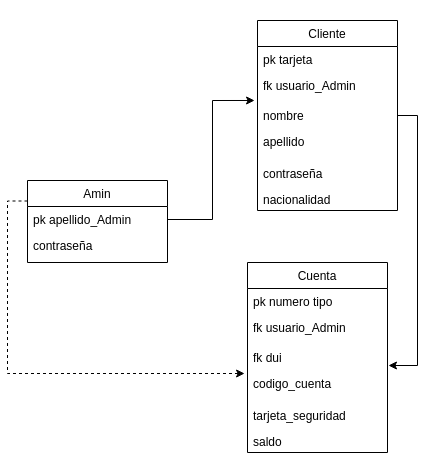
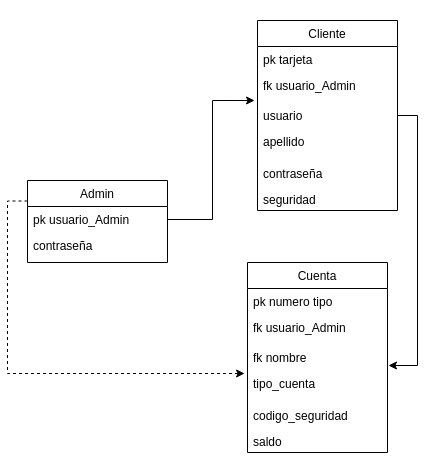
  <mxCell id="0" />
  <mxCell id="1" parent="0" />
  <mxCell id="2" value="Cliente" style="swimlane;fontStyle=0;childLayout=stackLayout;horizontal=1;startSize=26;fillColor=none;horizontalStack=0;resizeParent=1;resizeParentMax=0;resizeLast=0;collapsible=1;marginBottom=0;" vertex="1" parent="1"><mxGeometry x="250" y="20" width="140" height="190" as="geometry" /></mxCell>
  <mxCell id="3" value="pk tarjeta" style="text;strokeColor=none;fillColor=none;align=left;verticalAlign=top;spacingLeft=4;spacingRight=4;overflow=hidden;rotatable=0;points=[[0,0.5],[1,0.5]];portConstraint=eastwest;" vertex="1" parent="2"><mxGeometry y="26" width="140" height="26" as="geometry" /></mxCell>
  <mxCell id="4" value="fk usuario_Admin" style="text;strokeColor=none;fillColor=none;align=left;verticalAlign=top;spacingLeft=4;spacingRight=4;overflow=hidden;rotatable=0;points=[[0,0.5],[1,0.5]];portConstraint=eastwest;" vertex="1" parent="2"><mxGeometry y="52" width="140" height="30" as="geometry" /></mxCell>
- <mxCell id="5" value="nombre" style="text;strokeColor=none;fillColor=none;align=left;verticalAlign=top;spacingLeft=4;spacingRight=4;overflow=hidden;rotatable=0;points=[[0,0.5],[1,0.5]];portConstraint=eastwest;" vertex="1" parent="2"><mxGeometry y="82" width="140" height="26" as="geometry" /></mxCell>
+ <mxCell id="5" value="usuario" style="text;strokeColor=none;fillColor=none;align=left;verticalAlign=top;spacingLeft=4;spacingRight=4;overflow=hidden;rotatable=0;points=[[0,0.5],[1,0.5]];portConstraint=eastwest;" vertex="1" parent="2"><mxGeometry y="82" width="140" height="26" as="geometry" /></mxCell>
  <mxCell id="6" value="apellido&#10;" style="text;strokeColor=none;fillColor=none;align=left;verticalAlign=top;spacingLeft=4;spacingRight=4;overflow=hidden;rotatable=0;points=[[0,0.5],[1,0.5]];portConstraint=eastwest;" vertex="1" parent="2"><mxGeometry y="108" width="140" height="32" as="geometry" /></mxCell>
  <mxCell id="7" value="contraseña" style="text;strokeColor=none;fillColor=none;align=left;verticalAlign=top;spacingLeft=4;spacingRight=4;overflow=hidden;rotatable=0;points=[[0,0.5],[1,0.5]];portConstraint=eastwest;" vertex="1" parent="2"><mxGeometry y="140" width="140" height="26" as="geometry" /></mxCell>
- <mxCell id="8" value="nacionalidad" style="text;strokeColor=none;fillColor=none;align=left;verticalAlign=top;spacingLeft=4;spacingRight=4;overflow=hidden;rotatable=0;points=[[0,0.5],[1,0.5]];portConstraint=eastwest;" vertex="1" parent="2"><mxGeometry y="166" width="140" height="24" as="geometry" /></mxCell>
+ <mxCell id="8" value="seguridad" style="text;strokeColor=none;fillColor=none;align=left;verticalAlign=top;spacingLeft=4;spacingRight=4;overflow=hidden;rotatable=0;points=[[0,0.5],[1,0.5]];portConstraint=eastwest;" vertex="1" parent="2"><mxGeometry y="166" width="140" height="24" as="geometry" /></mxCell>
  <mxCell id="9" style="edgeStyle=orthogonalEdgeStyle;rounded=0;orthogonalLoop=1;jettySize=auto;html=1;exitX=0;exitY=0.25;exitDx=0;exitDy=0;entryX=-0.021;entryY=0.094;entryDx=0;entryDy=0;entryPerimeter=0;dashed=1;" edge="1" parent="1" source="10" target="17"><mxGeometry relative="1" as="geometry" /></mxCell>
- <mxCell id="10" value="Amin" style="swimlane;fontStyle=0;childLayout=stackLayout;horizontal=1;startSize=26;fillColor=none;horizontalStack=0;resizeParent=1;resizeParentMax=0;resizeLast=0;collapsible=1;marginBottom=0;" vertex="1" parent="1"><mxGeometry x="20" y="180" width="140" height="82" as="geometry" /></mxCell>
- <mxCell id="11" value="pk apellido_Admin" style="text;strokeColor=none;fillColor=none;align=left;verticalAlign=top;spacingLeft=4;spacingRight=4;overflow=hidden;rotatable=0;points=[[0,0.5],[1,0.5]];portConstraint=eastwest;" vertex="1" parent="10"><mxGeometry y="26" width="140" height="26" as="geometry" /></mxCell>
+ <mxCell id="10" value="Admin" style="swimlane;fontStyle=0;childLayout=stackLayout;horizontal=1;startSize=26;fillColor=none;horizontalStack=0;resizeParent=1;resizeParentMax=0;resizeLast=0;collapsible=1;marginBottom=0;" vertex="1" parent="1"><mxGeometry x="20" y="180" width="140" height="82" as="geometry" /></mxCell>
+ <mxCell id="11" value="pk usuario_Admin" style="text;strokeColor=none;fillColor=none;align=left;verticalAlign=top;spacingLeft=4;spacingRight=4;overflow=hidden;rotatable=0;points=[[0,0.5],[1,0.5]];portConstraint=eastwest;" vertex="1" parent="10"><mxGeometry y="26" width="140" height="26" as="geometry" /></mxCell>
  <mxCell id="12" value="contraseña" style="text;strokeColor=none;fillColor=none;align=left;verticalAlign=top;spacingLeft=4;spacingRight=4;overflow=hidden;rotatable=0;points=[[0,0.5],[1,0.5]];portConstraint=eastwest;" vertex="1" parent="10"><mxGeometry y="52" width="140" height="30" as="geometry" /></mxCell>
  <mxCell id="13" value="Cuenta" style="swimlane;fontStyle=0;childLayout=stackLayout;horizontal=1;startSize=26;fillColor=none;horizontalStack=0;resizeParent=1;resizeParentMax=0;resizeLast=0;collapsible=1;marginBottom=0;" vertex="1" parent="1"><mxGeometry x="240" y="262" width="140" height="190" as="geometry" /></mxCell>
  <mxCell id="14" value="pk numero tipo" style="text;strokeColor=none;fillColor=none;align=left;verticalAlign=top;spacingLeft=4;spacingRight=4;overflow=hidden;rotatable=0;points=[[0,0.5],[1,0.5]];portConstraint=eastwest;" vertex="1" parent="13"><mxGeometry y="26" width="140" height="26" as="geometry" /></mxCell>
  <mxCell id="15" value="fk usuario_Admin" style="text;strokeColor=none;fillColor=none;align=left;verticalAlign=top;spacingLeft=4;spacingRight=4;overflow=hidden;rotatable=0;points=[[0,0.5],[1,0.5]];portConstraint=eastwest;" vertex="1" parent="13"><mxGeometry y="52" width="140" height="30" as="geometry" /></mxCell>
- <mxCell id="16" value="fk dui" style="text;strokeColor=none;fillColor=none;align=left;verticalAlign=top;spacingLeft=4;spacingRight=4;overflow=hidden;rotatable=0;points=[[0,0.5],[1,0.5]];portConstraint=eastwest;" vertex="1" parent="13"><mxGeometry y="82" width="140" height="26" as="geometry" /></mxCell>
- <mxCell id="17" value="codigo_cuenta" style="text;strokeColor=none;fillColor=none;align=left;verticalAlign=top;spacingLeft=4;spacingRight=4;overflow=hidden;rotatable=0;points=[[0,0.5],[1,0.5]];portConstraint=eastwest;" vertex="1" parent="13"><mxGeometry y="108" width="140" height="32" as="geometry" /></mxCell>
- <mxCell id="18" value="tarjeta_seguridad" style="text;strokeColor=none;fillColor=none;align=left;verticalAlign=top;spacingLeft=4;spacingRight=4;overflow=hidden;rotatable=0;points=[[0,0.5],[1,0.5]];portConstraint=eastwest;" vertex="1" parent="13"><mxGeometry y="140" width="140" height="26" as="geometry" /></mxCell>
+ <mxCell id="16" value="fk nombre" style="text;strokeColor=none;fillColor=none;align=left;verticalAlign=top;spacingLeft=4;spacingRight=4;overflow=hidden;rotatable=0;points=[[0,0.5],[1,0.5]];portConstraint=eastwest;" vertex="1" parent="13"><mxGeometry y="82" width="140" height="26" as="geometry" /></mxCell>
+ <mxCell id="17" value="tipo_cuenta" style="text;strokeColor=none;fillColor=none;align=left;verticalAlign=top;spacingLeft=4;spacingRight=4;overflow=hidden;rotatable=0;points=[[0,0.5],[1,0.5]];portConstraint=eastwest;" vertex="1" parent="13"><mxGeometry y="108" width="140" height="32" as="geometry" /></mxCell>
+ <mxCell id="18" value="codigo_seguridad" style="text;strokeColor=none;fillColor=none;align=left;verticalAlign=top;spacingLeft=4;spacingRight=4;overflow=hidden;rotatable=0;points=[[0,0.5],[1,0.5]];portConstraint=eastwest;" vertex="1" parent="13"><mxGeometry y="140" width="140" height="26" as="geometry" /></mxCell>
  <mxCell id="19" value="saldo" style="text;strokeColor=none;fillColor=none;align=left;verticalAlign=top;spacingLeft=4;spacingRight=4;overflow=hidden;rotatable=0;points=[[0,0.5],[1,0.5]];portConstraint=eastwest;" vertex="1" parent="13"><mxGeometry y="166" width="140" height="24" as="geometry" /></mxCell>
  <mxCell id="20" style="edgeStyle=orthogonalEdgeStyle;rounded=0;orthogonalLoop=1;jettySize=auto;html=1;exitX=1;exitY=0.5;exitDx=0;exitDy=0;entryX=-0.021;entryY=0.933;entryDx=0;entryDy=0;entryPerimeter=0;" edge="1" parent="1" source="11" target="4"><mxGeometry relative="1" as="geometry" /></mxCell>
  <mxCell id="21" style="edgeStyle=orthogonalEdgeStyle;rounded=0;orthogonalLoop=1;jettySize=auto;html=1;exitX=1;exitY=0.5;exitDx=0;exitDy=0;entryX=1.007;entryY=0.808;entryDx=0;entryDy=0;entryPerimeter=0;" edge="1" parent="1" source="5" target="16"><mxGeometry relative="1" as="geometry" /></mxCell>
